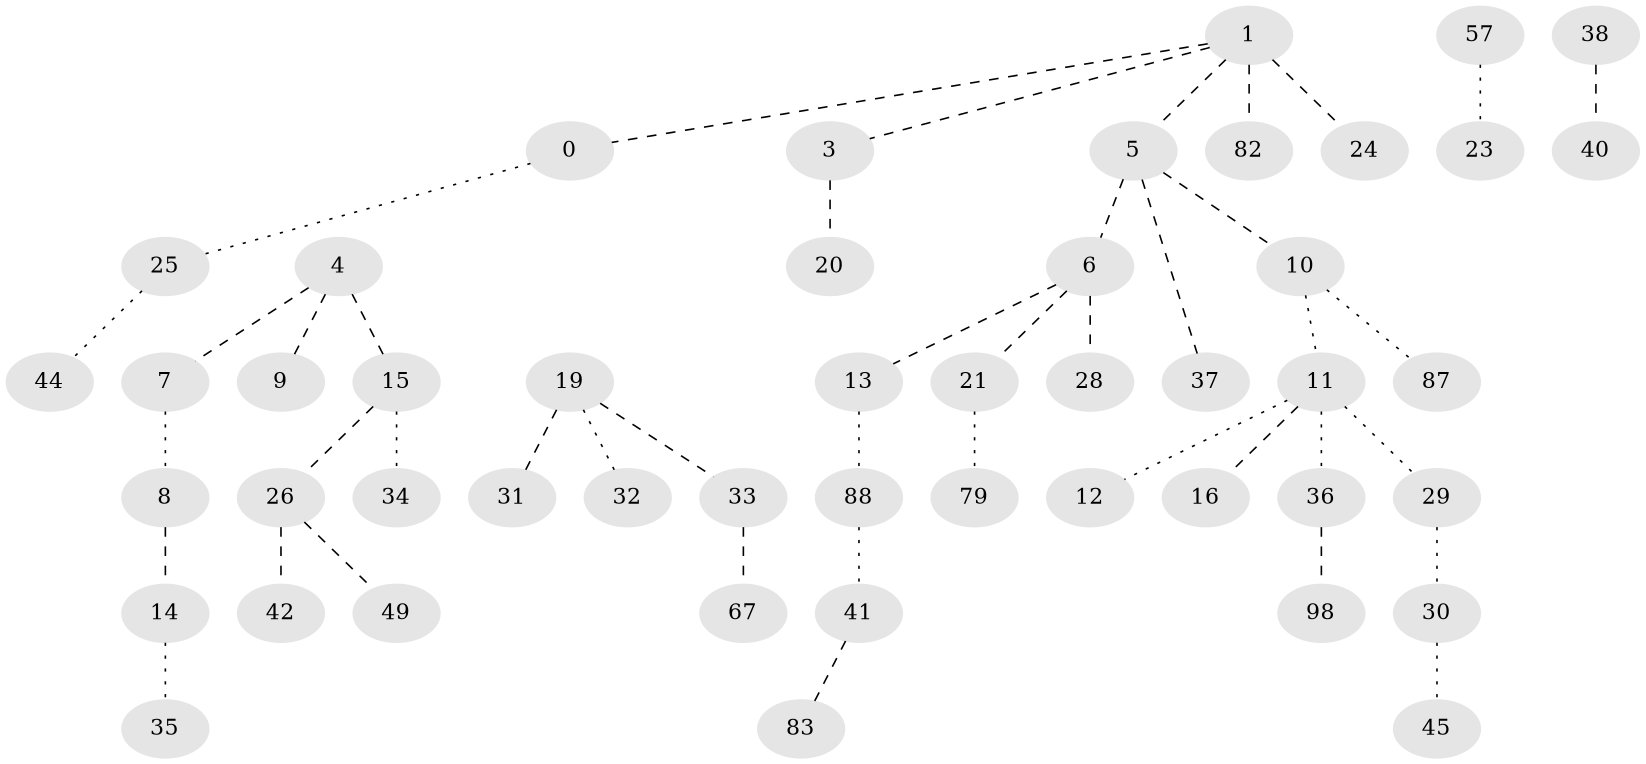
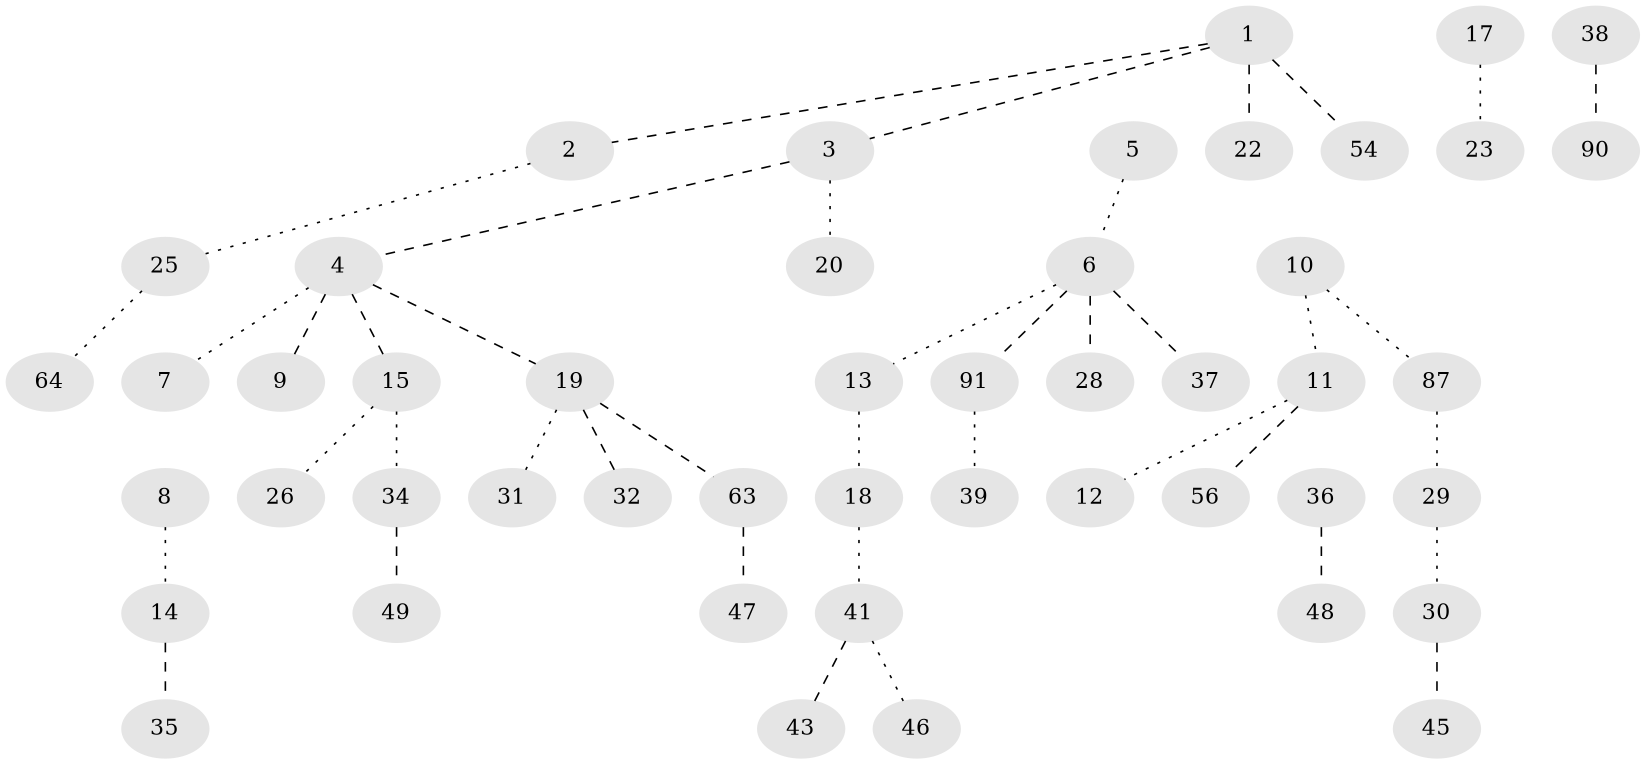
  graph {
    node [color=gray90 style=filled]
    edge [style=dashed weight=1.0]
    1
-   2 [label=0]
+   2
    3
    5
-   22 [label=82]
-   24
+   22
+   24 [label=54]
    25
    4
    20
    6
    10
-   44
+   44 [label=64]
    7
    9
    15
    19
    8
    26
    34
    31
    32
-   33
+   33 [label=63]
    13
-   21
+   21 [label=91]
    28
    37
    11
    n28 [label=87]
-   18 [label=88]
-   39 [label=79]
+   18
+   39
    14
    35
    12
-   16
+   16 [label=56]
    36
    29
-   17 [label=57]
+   17
    23
-   48 [label=98]
+   48
    38
-   40
+   40 [label=90]
    41
-   42
    49
-   43 [label=83]
-   47 [label=67]
+   43
+   46
+   47
    30
    45
    1 -- 2
    1 -- 3
-   1 -- 5
    1 -- 22 [weight=3.0]
    1 -- 24
    2 -- 25 [style=dotted]
-   3 -- 20
-   5 -- 6
-   5 -- 10 [weight=2.0]
+   3 -- 4
+   3 -- 20 [style=dotted]
+   5 -- 6 [style=dotted]
    25 -- 44 [style=dotted]
-   4 -- 7
+   4 -- 7 [style=dotted]
    4 -- 9 [weight=2.0]
    4 -- 15
-   6 -- 13
+   4 -- 19
+   6 -- 13 [style=dotted]
    6 -- 21
    6 -- 28
-   5 -- 37
+   6 -- 37
    10 -- 11 [style=dotted]
    10 -- n28 [style=dotted]
-   7 -- 8 [style=dotted]
-   15 -- 26 [weight=3.0]
+   15 -- 26 [style=dotted weight=3.0]
    15 -- 34 [style=dotted]
-   19 -- 31
-   19 -- 32 [style=dotted]
+   19 -- 31 [style=dotted]
+   19 -- 32
    19 -- 33
-   8 -- 14
-   26 -- 42
-   26 -- 49
+   8 -- 14 [style=dotted]
+   34 -- 49
    33 -- 47 [weight=3.0]
    13 -- 18 [style=dotted]
    21 -- 39 [style=dotted]
    11 -- 12 [style=dotted]
    11 -- 16
-   11 -- 36 [style=dotted]
-   11 -- 29 [style=dotted]
+   n28 -- 29 [style=dotted]
    18 -- 41 [style=dotted]
-   14 -- 35 [style=dotted weight=2.0]
+   14 -- 35 [weight=2.0]
    36 -- 48
    29 -- 30 [style=dotted]
    17 -- 23 [style=dotted]
    38 -- 40
    41 -- 43
-   30 -- 45 [style=dotted]
+   41 -- 46 [style=dotted]
+   30 -- 45
  }
